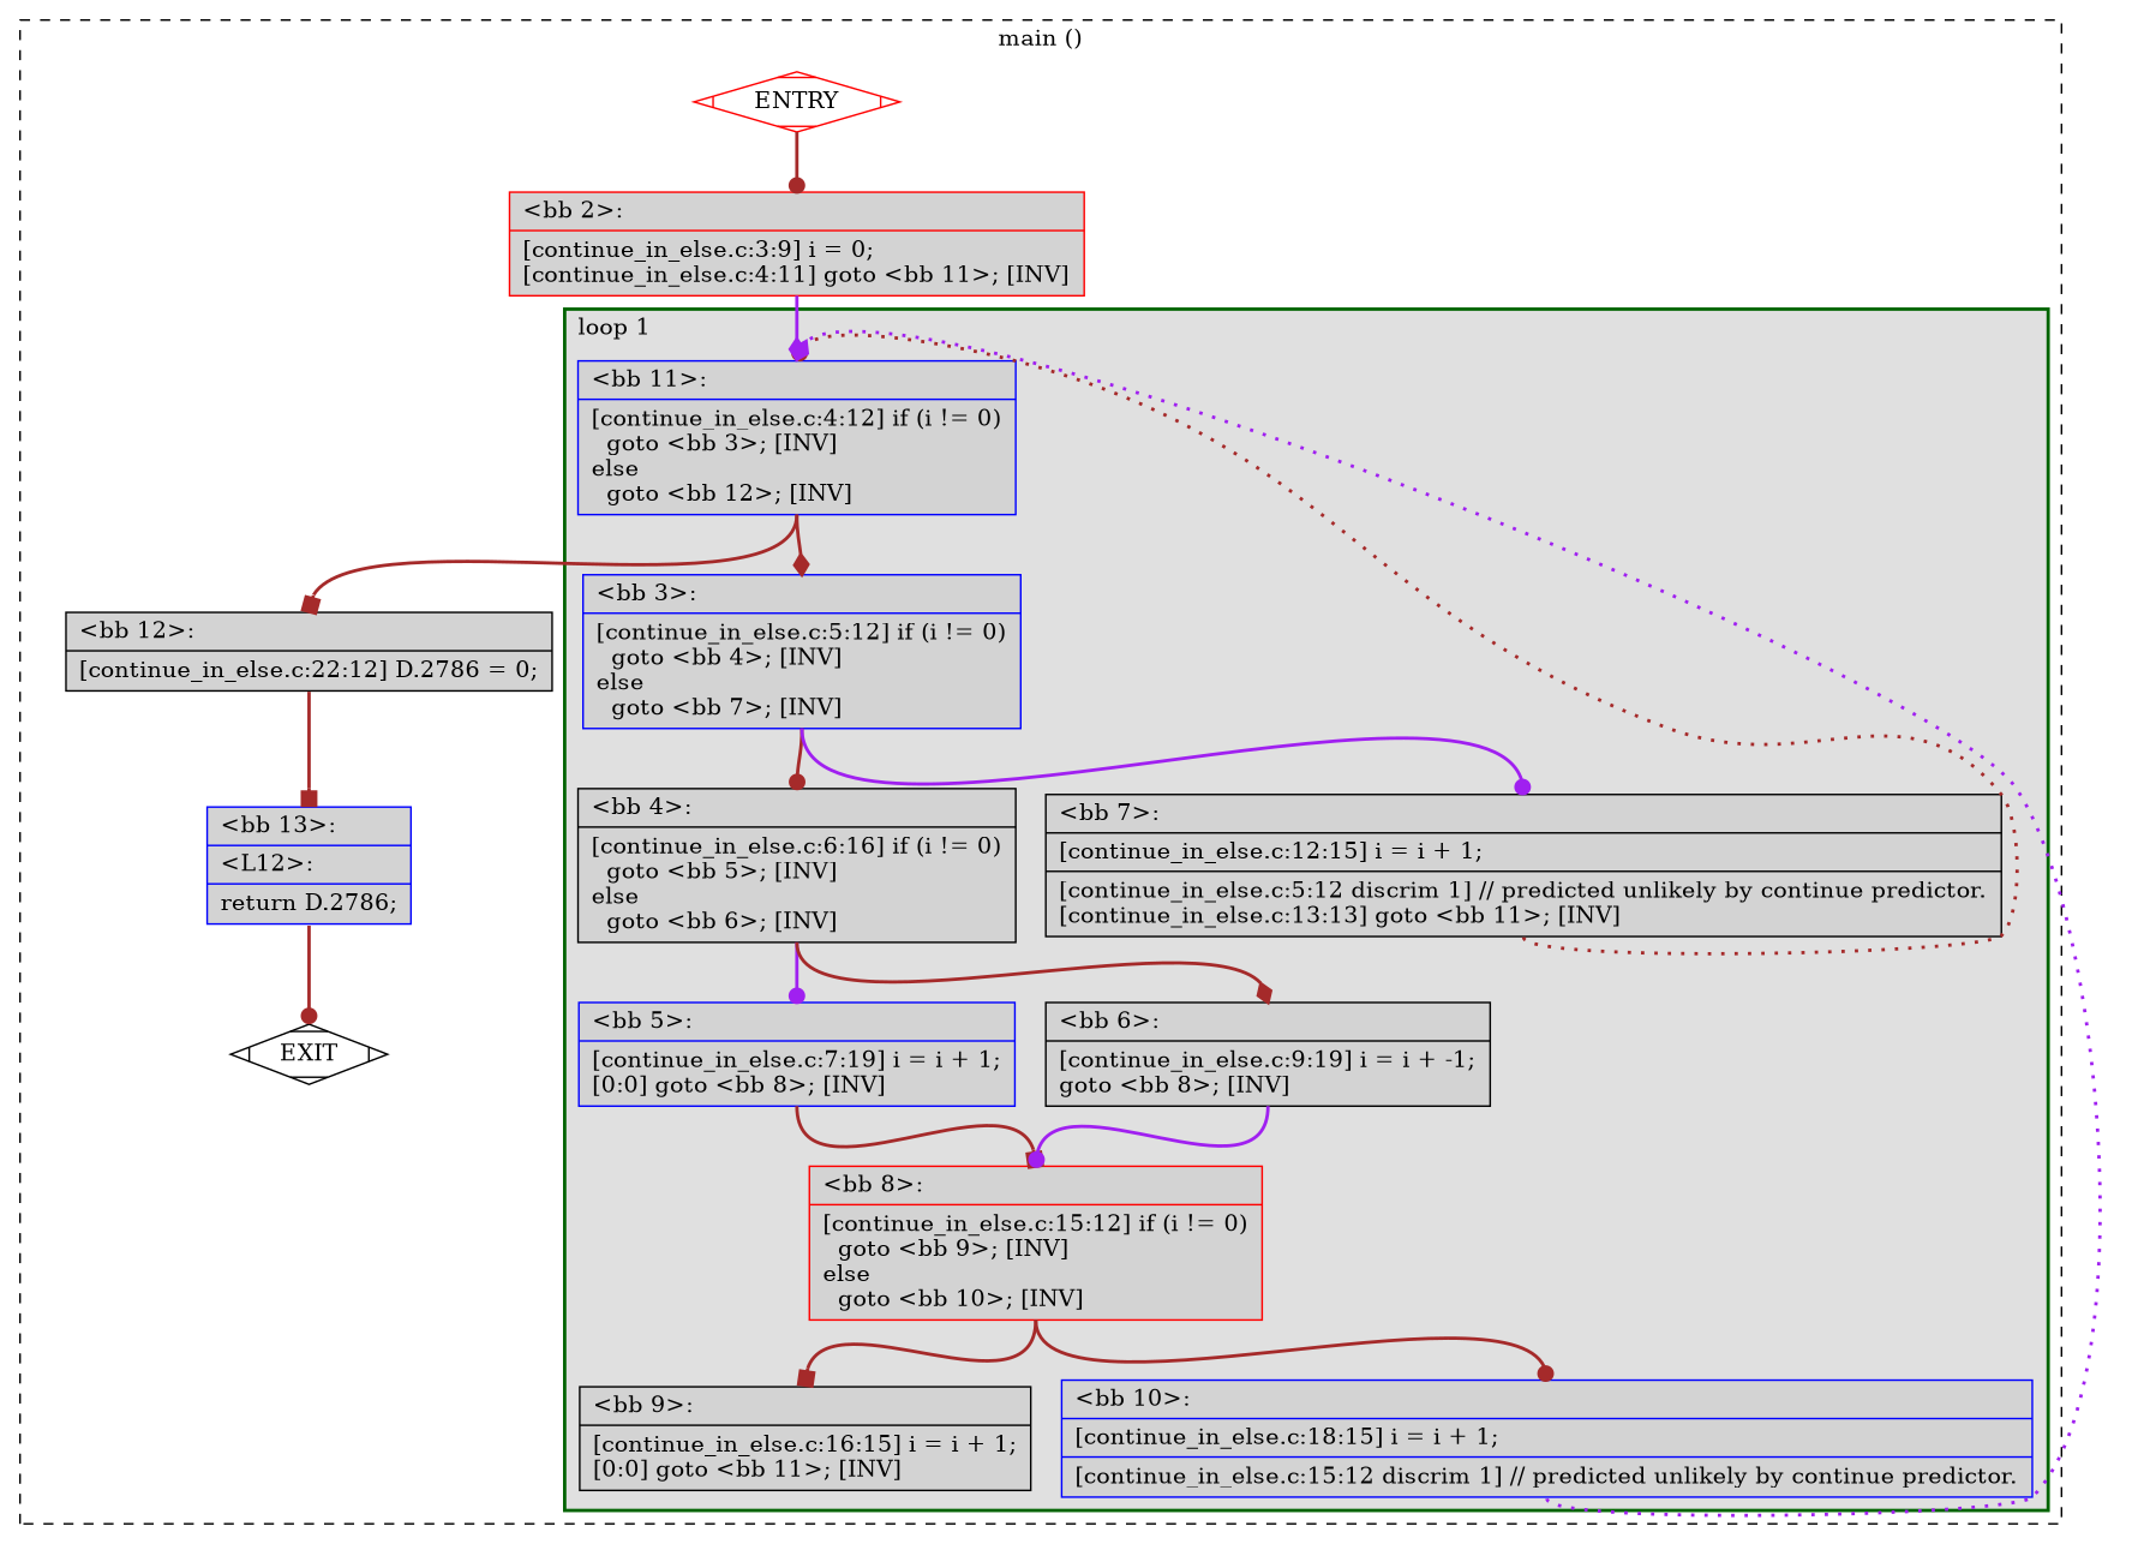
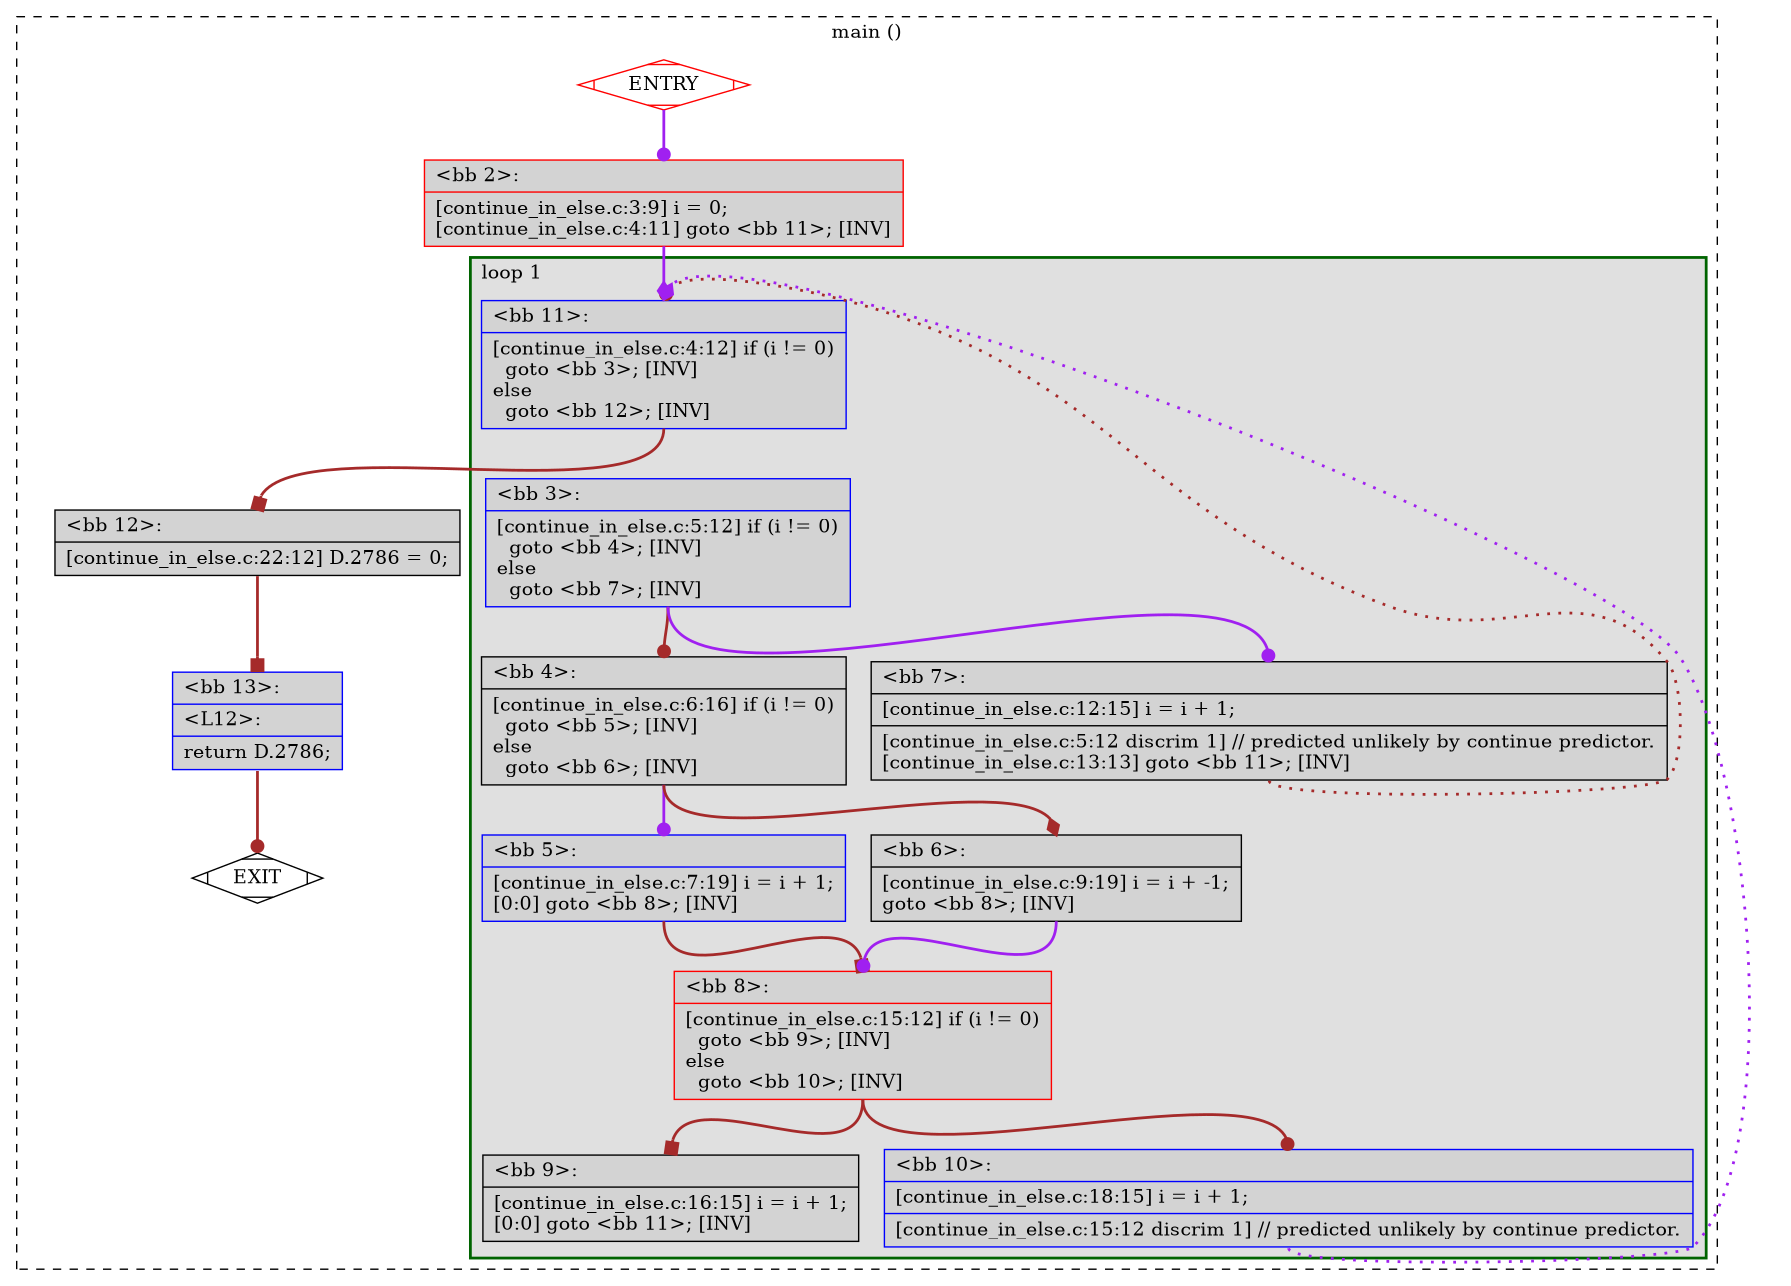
  digraph {
    node [color=black fillcolor=lightgrey shape=record style=filled]
    edge [arrowhead=dot color=brown constraint=true headport=n style="solid,bold" tailport=s weight=10]
    n1 [color=blue label="{\<bb\ 11\>:\l|[continue_in_else.c:4:12]\ if\ (i\ !=\ 0)\l\ \ goto\ \<bb\ 3\>;\ [INV]\lelse\l\ \ goto\ \<bb\ 12\>;\ [INV]\l}"]
    n2 [color=blue label="{\<bb\ 3\>:\l|[continue_in_else.c:5:12]\ if\ (i\ !=\ 0)\l\ \ goto\ \<bb\ 4\>;\ [INV]\lelse\l\ \ goto\ \<bb\ 7\>;\ [INV]\l}"]
    n3 [label="{\<bb\ 4\>:\l|[continue_in_else.c:6:16]\ if\ (i\ !=\ 0)\l\ \ goto\ \<bb\ 5\>;\ [INV]\lelse\l\ \ goto\ \<bb\ 6\>;\ [INV]\l}"]
    n4 [label="{\<bb\ 7\>:\l|[continue_in_else.c:12:15]\ i\ =\ i\ +\ 1;\l|[continue_in_else.c:5:12\ discrim\ 1]\ //\ predicted\ unlikely\ by\ continue\ predictor.\l[continue_in_else.c:13:13]\ goto\ \<bb\ 11\>;\ [INV]\l}"]
    n5 [color=blue label="{\<bb\ 5\>:\l|[continue_in_else.c:7:19]\ i\ =\ i\ +\ 1;\l[0:0]\ goto\ \<bb\ 8\>;\ [INV]\l}"]
    n6 [label="{\<bb\ 6\>:\l|[continue_in_else.c:9:19]\ i\ =\ i\ +\ -1;\lgoto\ \<bb\ 8\>;\ [INV]\l}"]
    n7 [color=red label="{\<bb\ 8\>:\l|[continue_in_else.c:15:12]\ if\ (i\ !=\ 0)\l\ \ goto\ \<bb\ 9\>;\ [INV]\lelse\l\ \ goto\ \<bb\ 10\>;\ [INV]\l}"]
    n8 [label="{\<bb\ 9\>:\l|[continue_in_else.c:16:15]\ i\ =\ i\ +\ 1;\l[0:0]\ goto\ \<bb\ 11\>;\ [INV]\l}"]
    n9 [color=blue label="{\<bb\ 10\>:\l|[continue_in_else.c:18:15]\ i\ =\ i\ +\ 1;\l|[continue_in_else.c:15:12\ discrim\ 1]\ //\ predicted\ unlikely\ by\ continue\ predictor.\l}"]
    n10 [label="{\<bb\ 12\>:\l|[continue_in_else.c:22:12]\ D.2786\ =\ 0;\l}"]
    n11 [color=red fillcolor=white label=ENTRY shape=Mdiamond]
    n12 [fillcolor=white label=EXIT shape=Mdiamond]
    n13 [color=red label="{\<bb\ 2\>:\l|[continue_in_else.c:3:9]\ i\ =\ 0;\l[continue_in_else.c:4:11]\ goto\ \<bb\ 11\>;\ [INV]\l}"]
    n14 [color=blue label="{\<bb\ 13\>:\l|\<L12\>:\l|return\ D.2786;\l}"]
    subgraph cluster_1 {
      color=black
      label="main ()"
      style=dashed
      n10
      n11
      n12
      n13
      n14
      subgraph cluster_2 {
        color=darkgreen
        fillcolor=grey88
        label="loop 1"
        labeljust=l
        penwidth=2
        style=filled
        n1
        n2
        n3
        n4
        n5
        n6
        n7
        n8
        n9
      }
    }
-   n1 -> n2 [arrowhead=diamond]
    n1 -> n10 [arrowhead=box]
    n2 -> n3
    n2 -> n4 [color=purple]
    n3 -> n5 [color=purple]
    n3 -> n6 [arrowhead=diamond]
    n4 -> n1 [constraint=false style="dotted,bold"]
    n5 -> n7 [arrowhead=box weight=100]
    n6 -> n7 [color=purple weight=100]
    n7 -> n8 [arrowhead=box]
    n7 -> n9
    n9 -> n1 [arrowhead=diamond color=purple constraint=false style="dotted,bold"]
    n10 -> n14 [arrowhead=box weight=100]
    n11 -> n12 [style=invis arrowhead="" color="" weight=""]
-   n11 -> n13 [weight=100]
+   n11 -> n13 [color=purple weight=100]
    n13 -> n1 [arrowhead=diamond color=purple weight=100]
    n14 -> n12
  }
